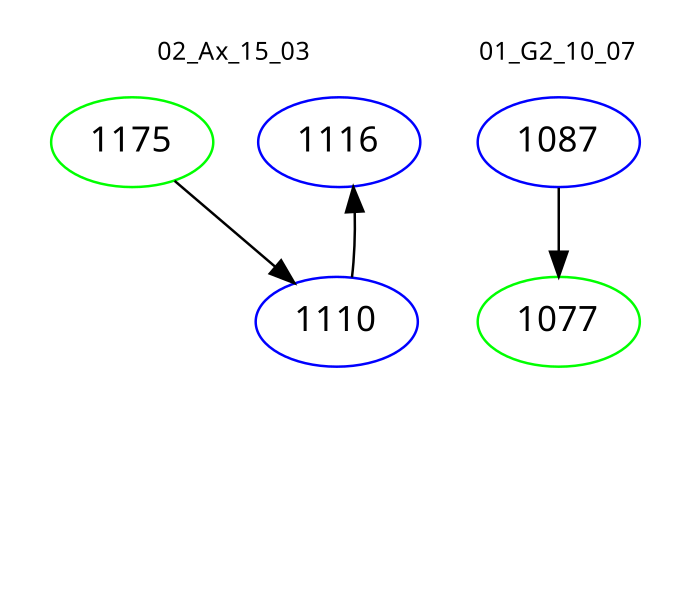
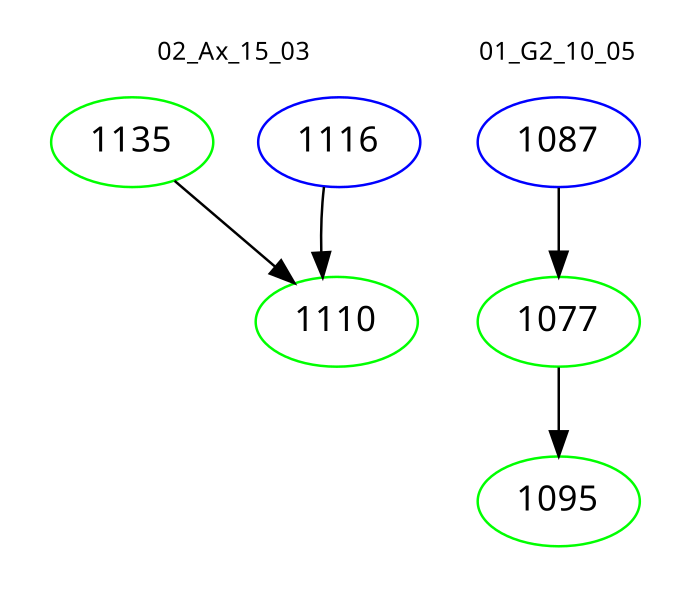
  digraph {
    fontname="Noto Sans"
    node [color=green fontname="Noto Sans"]
    edge [color=black fontname="Noto Sans"]
    n1 [color=blue label=1116]
-   n2 [color=blue label=1110]
-   n3 [label=1175]
+   n2 [label=1110]
+   n3 [label=1135]
    n4 [color=blue label=1087]
    n5 [label=1077]
+   n6 [label=1095]
    subgraph cluster_1 {
      color=white
      fontsize=10
      label="02_Ax_15_03"
      n1
      n2
      n3
    }
    subgraph cluster_2 {
      color=white
      fontsize=10
-     label="01_G2_10_07"
+     label="01_G2_10_05"
      n4
      n5
+     n6
    }
-   n2 -> n1
+   n1 -> n2
    n3 -> n2
    n4 -> n5
+   n5 -> n6
  }
